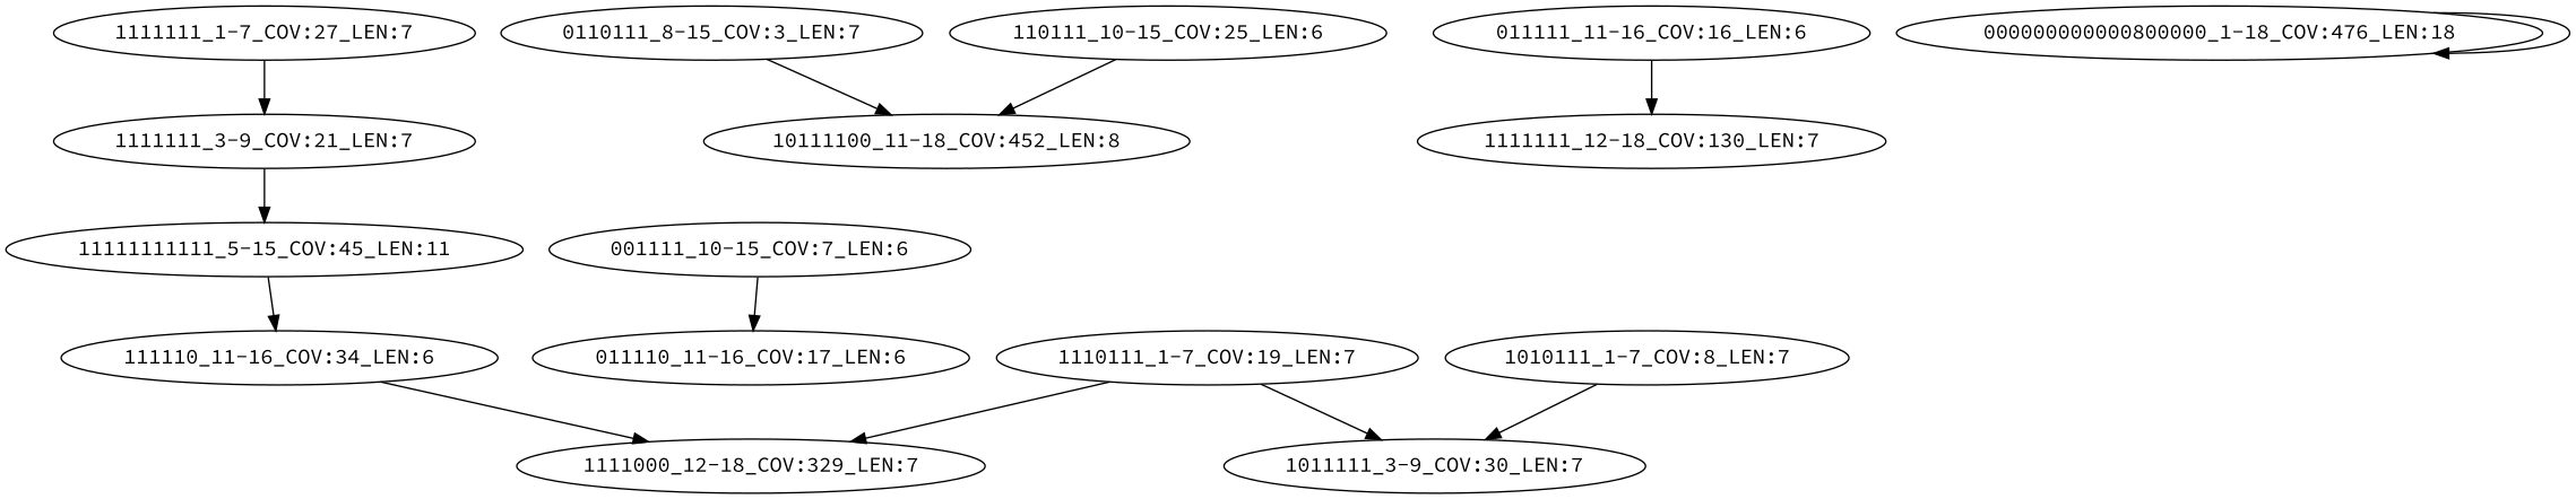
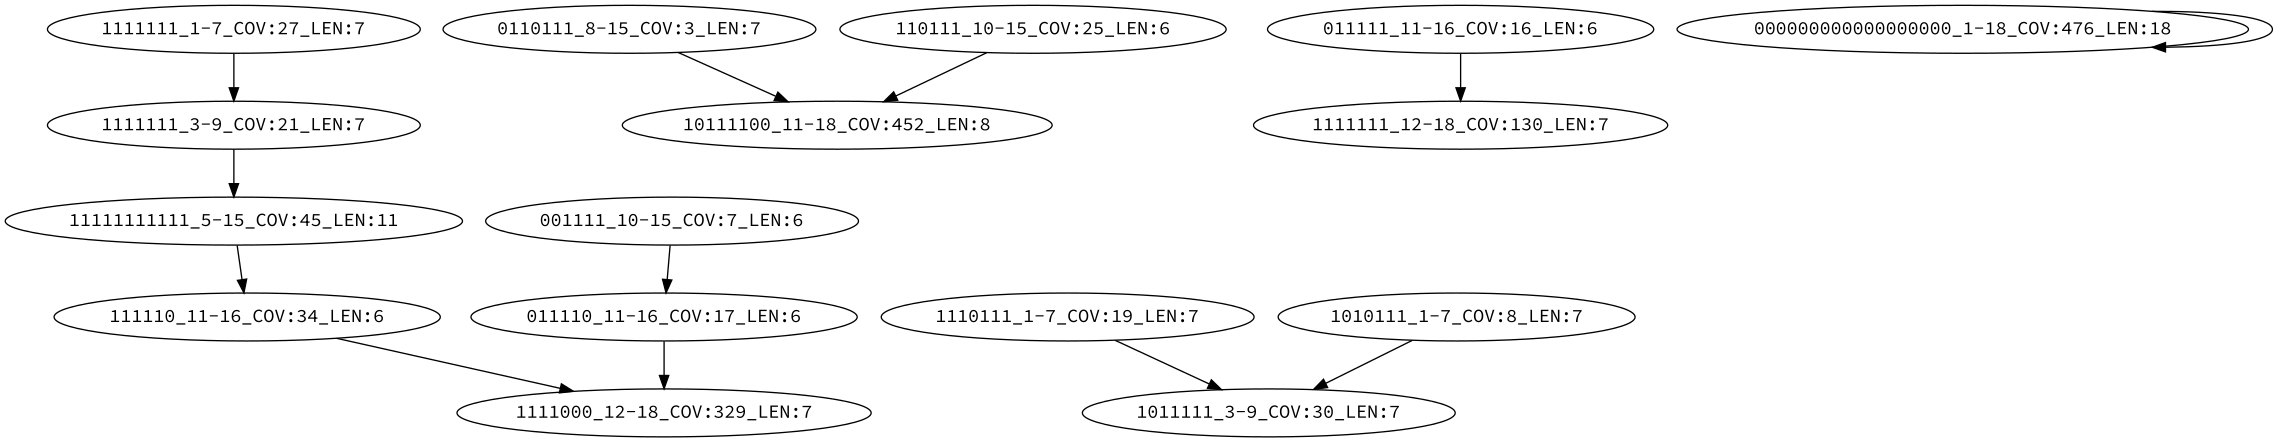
  digraph {
    fontname="Source Code Pro"
    node [fontname="Source Code Pro"]
    edge [fontname="Source Code Pro"]
    "011110_11-16_COV:17_LEN:6"
    "1111000_12-18_COV:329_LEN:7"
    "11111111111_5-15_COV:45_LEN:11"
    "111110_11-16_COV:34_LEN:6"
    "1110111_1-7_COV:19_LEN:7"
    "1011111_3-9_COV:30_LEN:7"
    "0110111_8-15_COV:3_LEN:7"
    "10111100_11-18_COV:452_LEN:8"
    "011111_11-16_COV:16_LEN:6"
    "1111111_12-18_COV:130_LEN:7"
    "110111_10-15_COV:25_LEN:6"
    "1010111_1-7_COV:8_LEN:7"
    "001111_10-15_COV:7_LEN:6"
    "1111111_3-9_COV:21_LEN:7"
-   "000000000000000000_1-18_COV:476_LEN:18" [label="000000000000800000_1-18_COV:476_LEN:18"]
+   "000000000000000000_1-18_COV:476_LEN:18"
    "1111111_1-7_COV:27_LEN:7"
-   "1110111_1-7_COV:19_LEN:7" -> "1111000_12-18_COV:329_LEN:7"
+   "011110_11-16_COV:17_LEN:6" -> "1111000_12-18_COV:329_LEN:7"
    "11111111111_5-15_COV:45_LEN:11" -> "111110_11-16_COV:34_LEN:6"
    "111110_11-16_COV:34_LEN:6" -> "1111000_12-18_COV:329_LEN:7"
    "1110111_1-7_COV:19_LEN:7" -> "1011111_3-9_COV:30_LEN:7"
    "0110111_8-15_COV:3_LEN:7" -> "10111100_11-18_COV:452_LEN:8"
    "011111_11-16_COV:16_LEN:6" -> "1111111_12-18_COV:130_LEN:7"
    "110111_10-15_COV:25_LEN:6" -> "10111100_11-18_COV:452_LEN:8"
    "1010111_1-7_COV:8_LEN:7" -> "1011111_3-9_COV:30_LEN:7"
    "001111_10-15_COV:7_LEN:6" -> "011110_11-16_COV:17_LEN:6"
    "1111111_3-9_COV:21_LEN:7" -> "11111111111_5-15_COV:45_LEN:11"
    "000000000000000000_1-18_COV:476_LEN:18" -> "000000000000000000_1-18_COV:476_LEN:18"
    "1111111_1-7_COV:27_LEN:7" -> "1111111_3-9_COV:21_LEN:7"
  }
